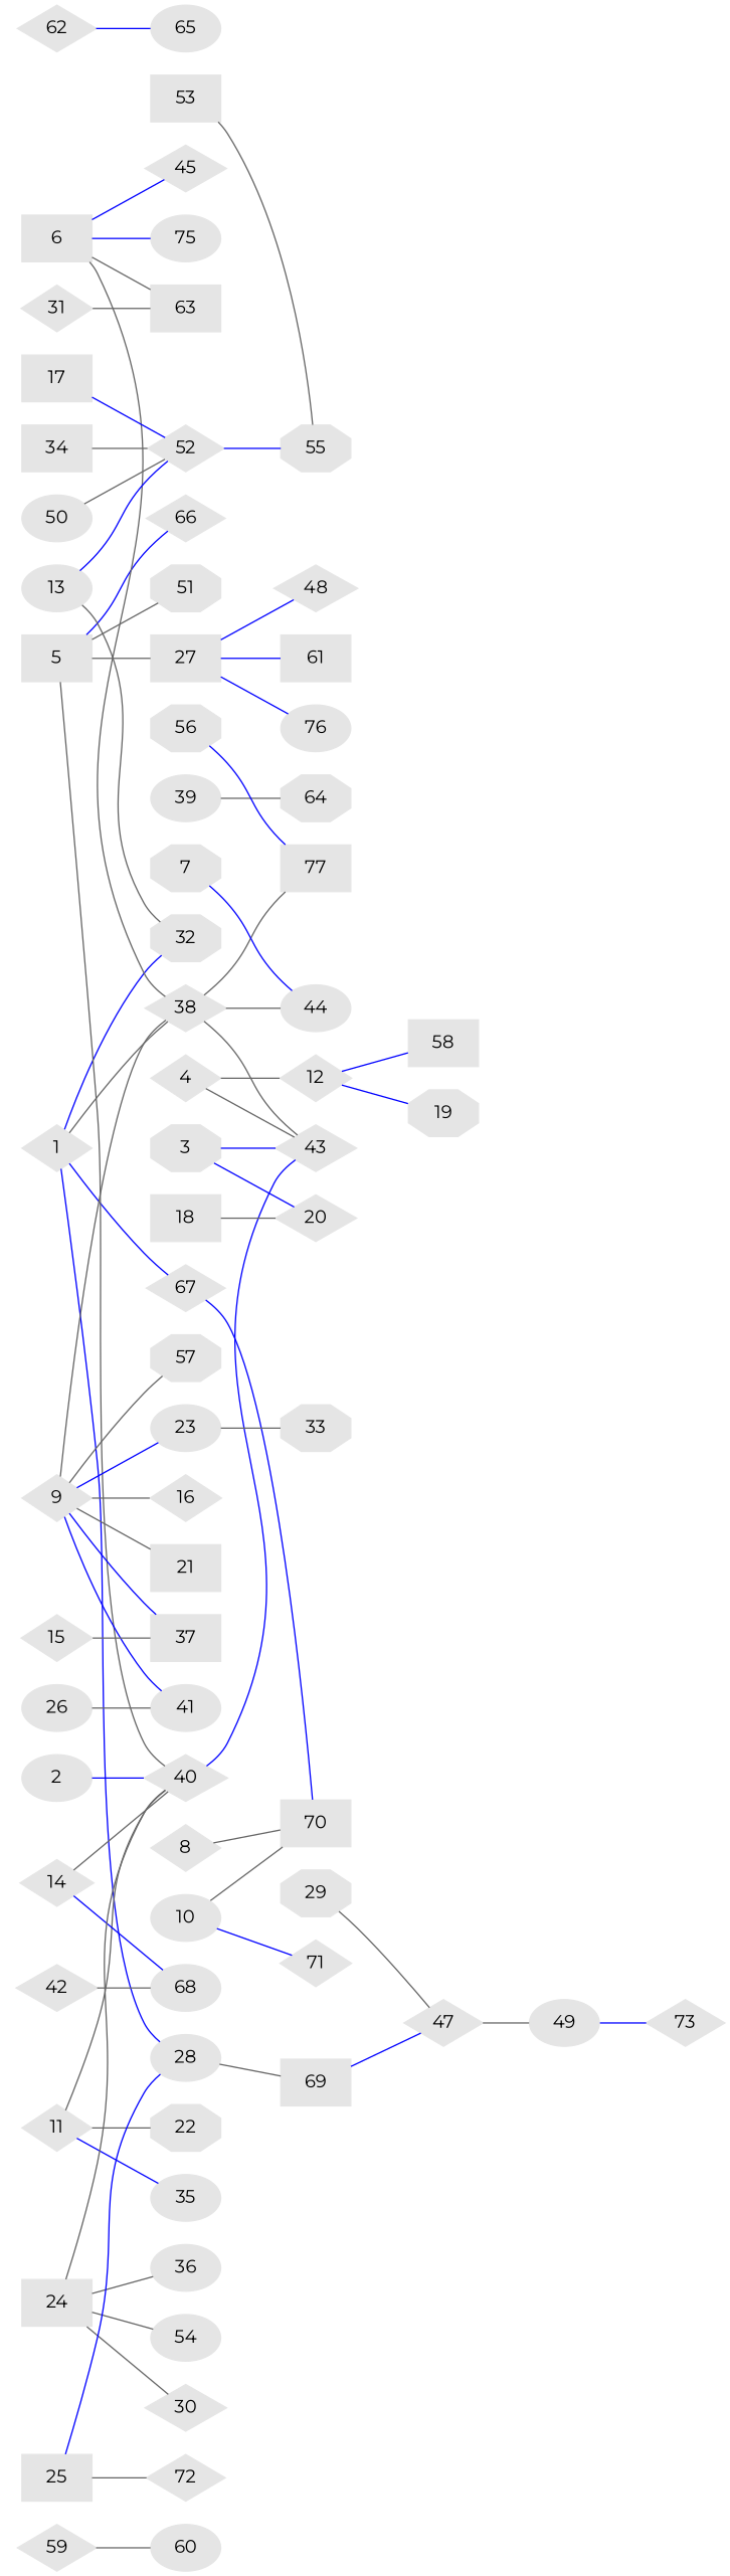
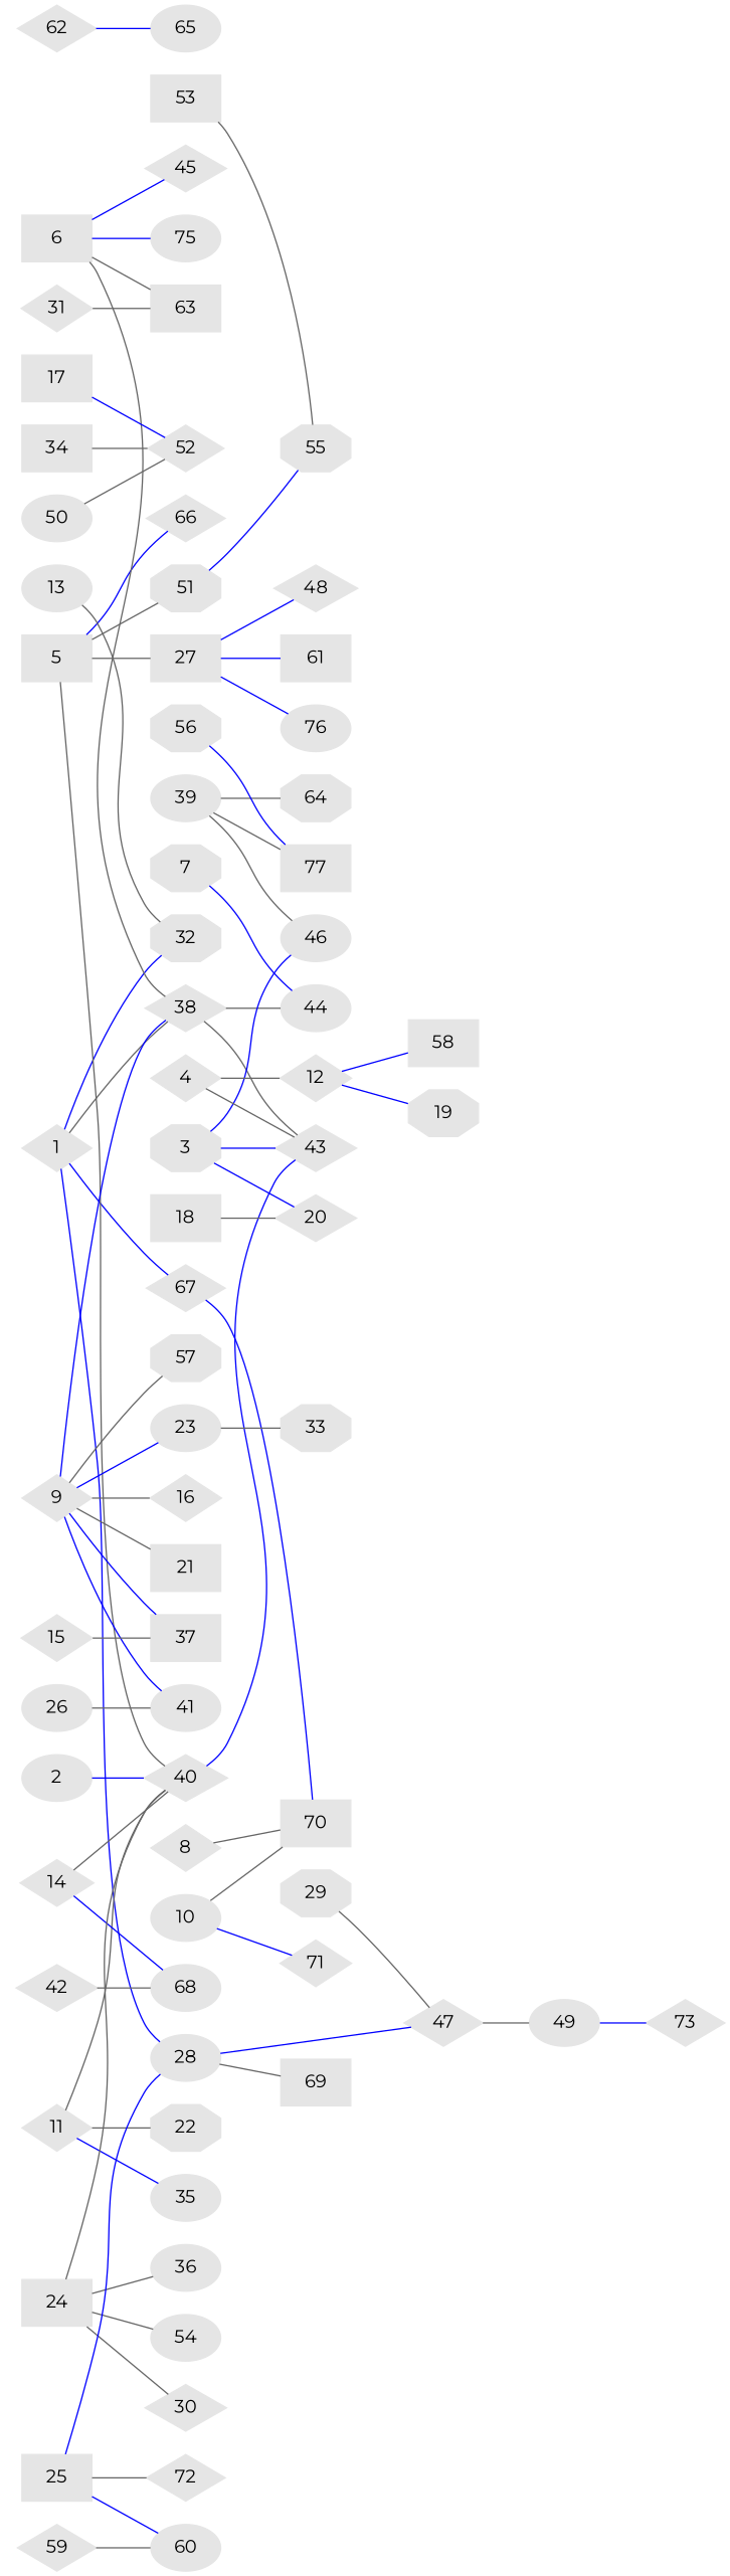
  graph {
    fontname=Montserrat
    rankdir=LR
    node [color=gray90 fontname=Montserrat shape=diamond style=filled]
    edge [color=gray40 fontname=Montserrat weight=1.0]
    28 [shape=ellipse]
    1
    32 [shape=octagon]
    38
    67
    47
    69 [shape=box]
    43
    44 [shape=ellipse]
    70 [shape=box]
    2 [shape=ellipse]
    40
    3 [shape=octagon]
    20
+   46 [shape=ellipse]
    4
    12
    19 [shape=octagon]
    58 [shape=box]
    5 [shape=box]
    27 [shape=box]
    51 [shape=octagon]
    66
    48
    61 [shape=box]
    76 [shape=ellipse]
    6 [shape=box]
    45
    63 [shape=box]
    75 [shape=ellipse]
    7 [shape=octagon]
    8
    9
    16
    21 [shape=box]
    23 [shape=ellipse]
    37 [shape=box]
    41 [shape=ellipse]
    57 [shape=octagon]
    33 [shape=octagon]
    10 [shape=ellipse]
    71
    11
    22 [shape=octagon]
    35 [shape=ellipse]
    13 [shape=ellipse]
    52
    55 [shape=octagon]
    14
    68 [shape=ellipse]
    15
    17 [shape=box]
    18 [shape=box]
    24 [shape=box]
    30
    36 [shape=ellipse]
    54 [shape=ellipse]
    25 [shape=box]
    60 [shape=ellipse]
    72
    26 [shape=ellipse]
    49 [shape=ellipse]
    29 [shape=octagon]
    31
    34 [shape=box]
    39 [shape=ellipse]
    64 [shape=octagon]
    77 [shape=box]
    42
    73
    50 [shape=ellipse]
    53 [shape=box]
    56 [shape=octagon]
    59
    65 [shape=ellipse]
    62
-   69 -- 47 [color=blue]
+   28 -- 47 [color=blue]
    28 -- 69
    1 -- 28 [color=blue]
    1 -- 32 [color=blue]
    1 -- 38
    1 -- 67 [color=blue]
    38 -- 43
    38 -- 44
    67 -- 70 [color=blue]
    47 -- 49
    2 -- 40 [color=blue]
    40 -- 43 [color=blue]
    3 -- 43 [color=blue]
    3 -- 20 [color=blue]
+   3 -- 46 [color=blue]
    4 -- 43
    4 -- 12
    12 -- 19 [color=blue]
    12 -- 58 [color=blue]
    5 -- 40
    5 -- 27
    5 -- 51
    5 -- 66 [color=blue]
    27 -- 48 [color=blue]
    27 -- 61 [color=blue]
    27 -- 76 [color=blue]
    6 -- 38
    6 -- 45 [color=blue]
    6 -- 63
    6 -- 75 [color=blue]
    7 -- 44 [color=blue]
    8 -- 70
-   9 -- 38
+   9 -- 38 [color=blue]
    9 -- 16
    9 -- 21
    9 -- 23 [color=blue]
    9 -- 37 [color=blue]
    9 -- 41 [color=blue]
    9 -- 57
    23 -- 33
    10 -- 70
    10 -- 71 [color=blue]
    11 -- 40
    11 -- 22
    11 -- 35 [color=blue]
    13 -- 32
-   13 -- 52 [color=blue]
-   52 -- 55 [color=blue]
+   51 -- 55 [color=blue]
    14 -- 40
    14 -- 68 [color=blue]
    15 -- 37
    17 -- 52 [color=blue]
    18 -- 20
    24 -- 40
    24 -- 30
    24 -- 36
    24 -- 54
    25 -- 28 [color=blue]
+   25 -- 60 [color=blue]
    25 -- 72
    26 -- 41
    49 -- 73 [color=blue]
    29 -- 47
    31 -- 63
    34 -- 52
+   39 -- 46
    39 -- 64
-   38 -- 77
+   39 -- 77
    42 -- 68
    50 -- 52
    53 -- 55
    56 -- 77 [color=blue]
    59 -- 60
    62 -- 65 [color=blue]
  }
